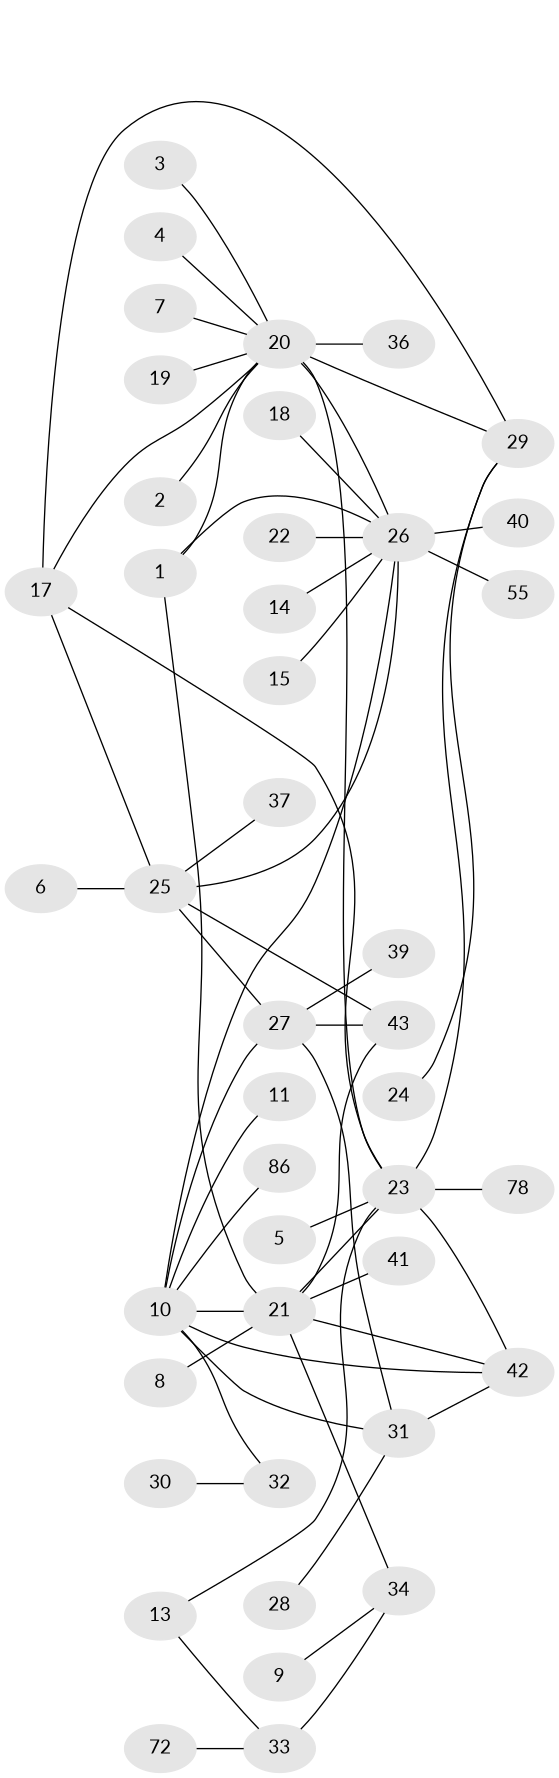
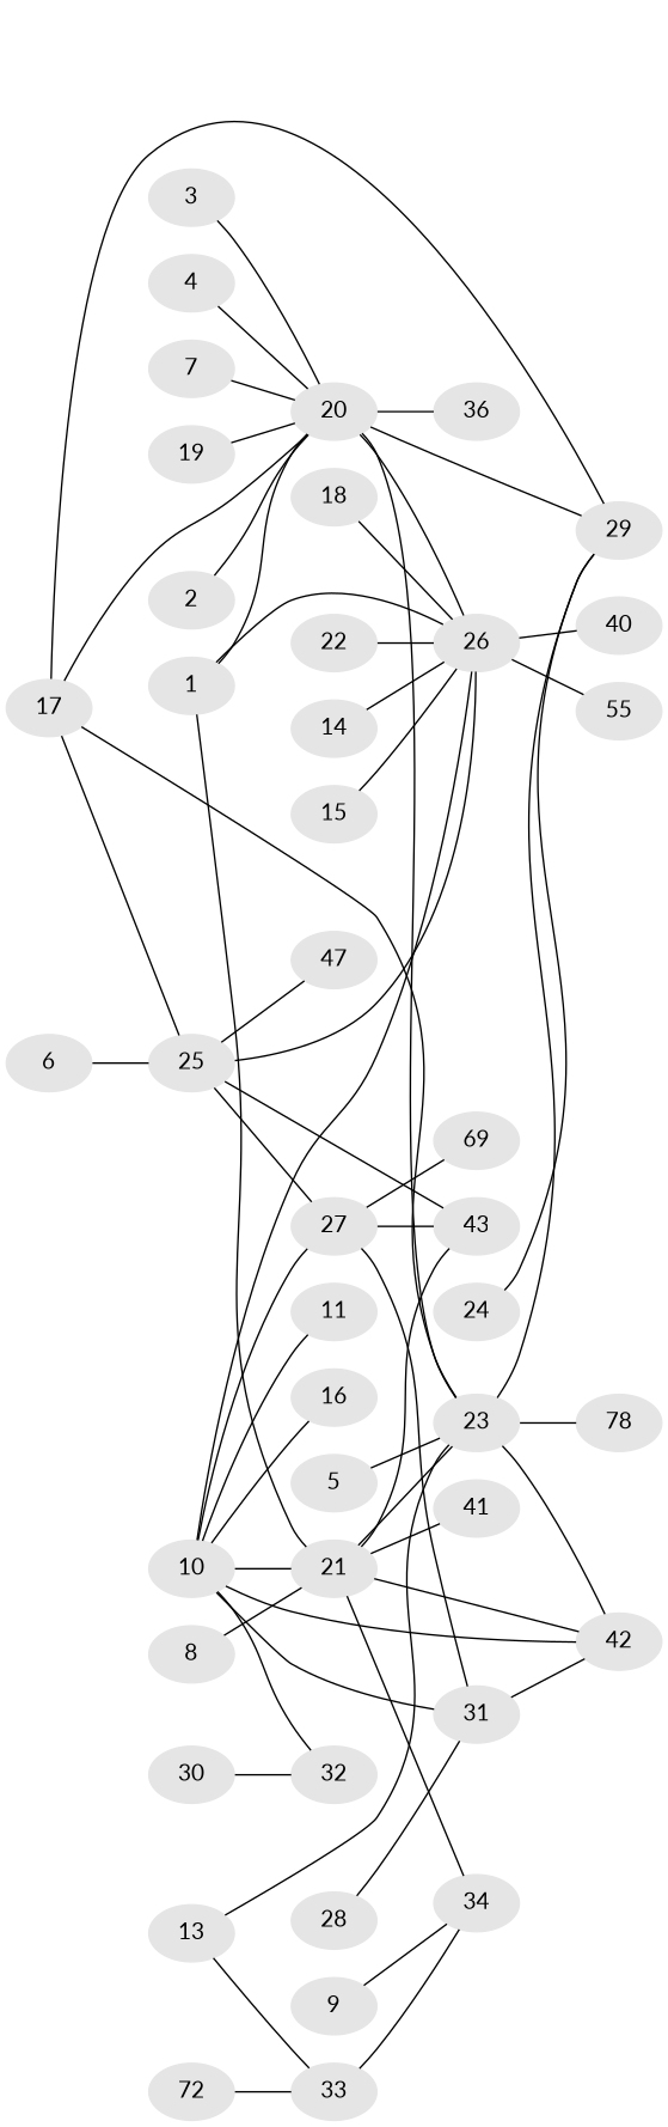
  graph {
    fontname=Lato
    rankdir=LR
    node [color=gray90 fontname=Lato style=filled]
    edge [fontname=Lato weight=1.0]
    1
    20
    21
    26
    23
    29
    36
    34
    42
    41
    43
    n12 [label=55]
    40
    2
    3
    4
    5
    n18 [label=78]
    6
    25
    27
-   37
+   37 [label=47]
    7
    8
    9
    10
    11
-   16 [label=86]
+   16
    31
    32
-   39
+   39 [label=69]
    n32 [label=72]
    33
    13
    14
    15
    17
    18
    19
    22
    24
    28
    30
    1 -- 20 [weight=2.0]
    1 -- 21
    1 -- 26 [weight=2.0]
    20 -- 26
    20 -- 23
    20 -- 29
    20 -- 36
    21 -- 23
    21 -- 34 [weight=2.0]
    21 -- 42
    21 -- 41
    21 -- 43 [weight=2.0]
    26 -- n12
    26 -- 40
    23 -- 29
    23 -- 42
    23 -- n18
    2 -- 20
    3 -- 20
    4 -- 20
    5 -- 23
    6 -- 25
    25 -- 26
    25 -- 43
    25 -- 27 [weight=2.0]
    25 -- 37
    27 -- 43 [weight=2.0]
    27 -- 31
    27 -- 39
    7 -- 20
    8 -- 21
    9 -- 34
    10 -- 21
    10 -- 26
    10 -- 42 [weight=2.0]
    10 -- 27
    10 -- 11
    10 -- 16
    10 -- 31 [weight=2.0]
    10 -- 32
    31 -- 42
    n32 -- 33
    33 -- 34
    13 -- 23
    13 -- 33
    14 -- 26
    15 -- 26
    17 -- 20
    17 -- 23
    17 -- 29
    17 -- 25
    18 -- 26
    19 -- 20
    22 -- 26
    24 -- 29
    28 -- 31
    30 -- 32
  }
